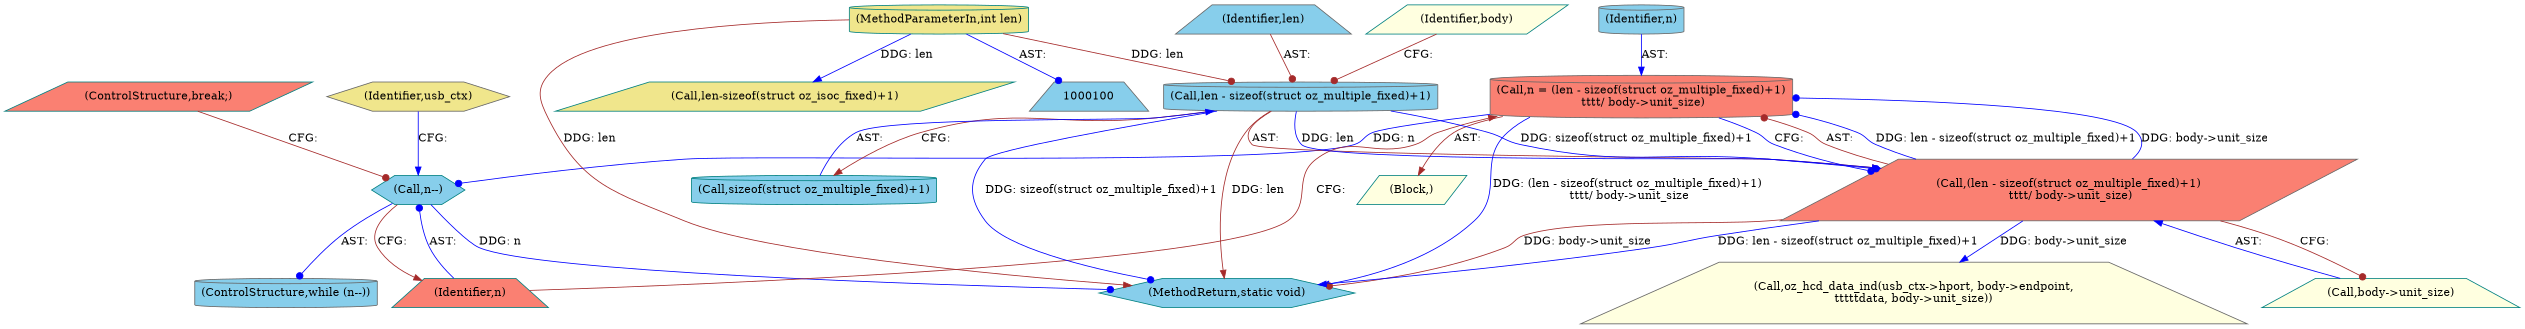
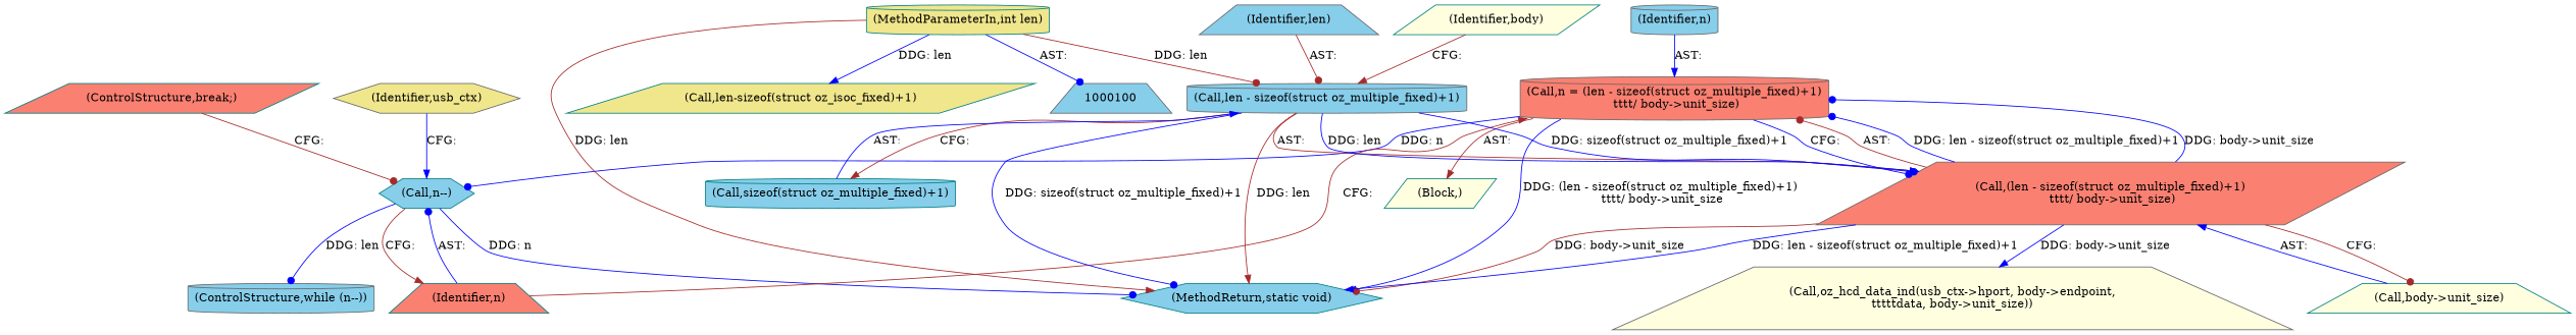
  digraph {
    node [color=teal fillcolor=skyblue shape=cylinder style=filled]
    edge [arrowhead=dot color=blue]
    n1 [color=gray40 fillcolor=salmon label="(Call,n = (len - sizeof(struct oz_multiple_fixed)+1)\n \t\t\t\t/ body->unit_size)"]
    n2 [color=gray40 fillcolor=salmon label="(Call,(len - sizeof(struct oz_multiple_fixed)+1)\n \t\t\t\t/ body->unit_size)" shape=parallelogram]
    n3 [label="(Call,n--)" shape=hexagon]
    n4 [label="(MethodReturn,static void)" shape=hexagon]
    n5 [fillcolor=lightyellow label="(Block,)" shape=parallelogram]
    n6 [fillcolor=lightyellow label="(Call,body->unit_size)" shape=trapezium]
    n7 [color=gray40 fillcolor=lightyellow label="(Call,oz_hcd_data_ind(usb_ctx->hport, body->endpoint,\n\t\t\t\t\tdata, body->unit_size))" shape=trapezium]
    n8 [color=gray40 label="(ControlStructure,while (n--))"]
    n9 [fillcolor=salmon label="(Identifier,n)" shape=trapezium]
    n10 [color=gray40 label="(Call,len - sizeof(struct oz_multiple_fixed)+1)"]
    n11 [label="(Call,sizeof(struct oz_multiple_fixed)+1)"]
    n12 [fillcolor=khaki label="(MethodParameterIn,int len)"]
    n13 [fillcolor=khaki label="(Call,len-sizeof(struct oz_isoc_fixed)+1)" shape=parallelogram]
    1000100 [color=gray40 shape=trapezium]
    n15 [color=gray40 label="(Identifier,n)"]
    n16 [color=gray40 label="(Identifier,len)" shape=trapezium]
    n17 [color=gray40 fillcolor=khaki label="(Identifier,usb_ctx)" shape=hexagon]
    n18 [fillcolor=salmon label="(ControlStructure,break;)" shape=parallelogram]
    n19 [fillcolor=lightyellow label="(Identifier,body)" shape=parallelogram]
    n1 -> n2 [label="CFG: "]
    n1 -> n3 [label="DDG: n"]
    n1 -> n4 [arrowhead=normal label="DDG: (len - sizeof(struct oz_multiple_fixed)+1)\n \t\t\t\t/ body->unit_size"]
    n1 -> n5 [arrowhead=normal color=brown label="AST: "]
    n2 -> n1 [color=brown label="AST: "]
    n2 -> n1 [label="DDG: len - sizeof(struct oz_multiple_fixed)+1"]
    n2 -> n1 [label="DDG: body->unit_size"]
    n2 -> n4 [color=brown label="DDG: body->unit_size"]
    n2 -> n4 [arrowhead=normal label="DDG: len - sizeof(struct oz_multiple_fixed)+1"]
    n2 -> n6 [color=brown label="CFG: "]
    n2 -> n7 [arrowhead=normal label="DDG: body->unit_size"]
    n3 -> n4 [label="DDG: n"]
-   n3 -> n8 [label="AST: "]
+   n3 -> n8 [label="DDG: len"]
    n3 -> n9 [arrowhead=normal color=brown label="CFG: "]
    n6 -> n2 [arrowhead=normal label="AST: "]
    n9 -> n1 [arrowhead=normal color=brown label="CFG: "]
    n9 -> n3 [label="AST: "]
    n10 -> n2 [arrowhead=normal color=brown label="AST: "]
    n10 -> n2 [arrowhead=normal label="DDG: len"]
    n10 -> n2 [label="DDG: sizeof(struct oz_multiple_fixed)+1"]
    n10 -> n4 [arrowhead=normal color=brown label="DDG: len"]
    n10 -> n4 [label="DDG: sizeof(struct oz_multiple_fixed)+1"]
    n10 -> n11 [arrowhead=normal color=brown label="CFG: "]
    n11 -> n10 [arrowhead=normal label="AST: "]
    n12 -> n4 [arrowhead=normal color=brown label="DDG: len"]
    n12 -> n10 [color=brown label="DDG: len"]
    n12 -> n13 [arrowhead=normal label="DDG: len"]
    n12 -> 1000100 [label="AST: "]
    n15 -> n1 [arrowhead=normal label="AST: "]
    n16 -> n10 [color=brown label="AST: "]
    n17 -> n3 [arrowhead=normal label="CFG: "]
    n18 -> n3 [color=brown label="CFG: "]
-   n19 -> n10 [color=brown label="CFG: "]
+   n19 -> n10 [arrowhead=normal color=brown label="CFG: "]
  }
